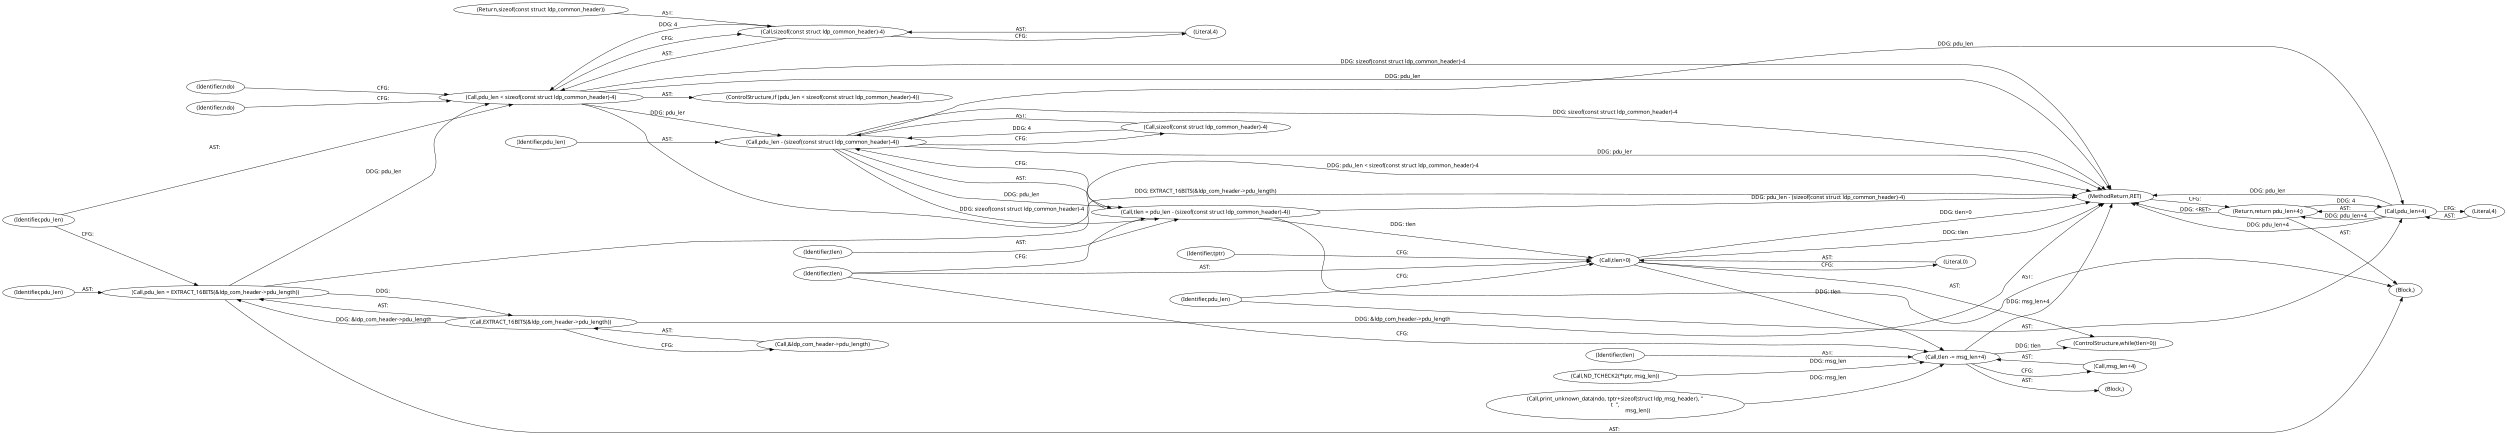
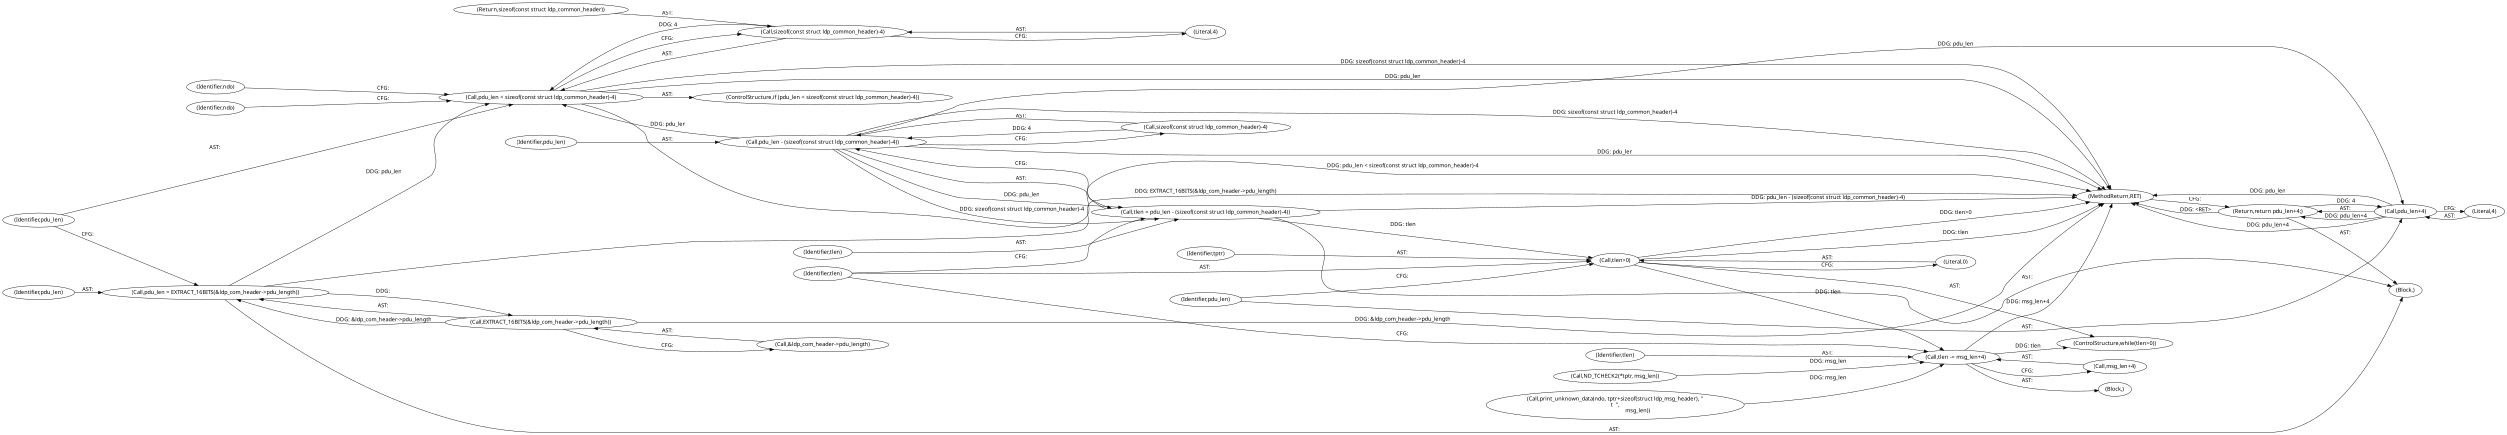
  digraph {
    fontname="Noto Sans"
    rankdir=LR
    node [fontname="Noto Sans"]
    edge [fontname="Noto Sans"]
    n1 [label="(Call,pdu_len < sizeof(const struct ldp_common_header)-4)"]
    n2 [label="(Call,sizeof(const struct ldp_common_header)-4)"]
    n3 [label="(Call,pdu_len - (sizeof(const struct ldp_common_header)-4))"]
    n4 [label="(ControlStructure,if (pdu_len < sizeof(const struct ldp_common_header)-4))"]
    n5 [label="(MethodReturn,RET)"]
    n6 [label="(Literal,4)"]
    n7 [label="(Call,tlen = pdu_len - (sizeof(const struct ldp_common_header)-4))"]
    n8 [label="(Call,pdu_len+4)"]
    n9 [label="(Call,sizeof(const struct ldp_common_header)-4)"]
    n10 [label="(Return,return pdu_len+4;)"]
    n11 [label="(Call,pdu_len = EXTRACT_16BITS(&ldp_com_header->pdu_length))"]
    n12 [label="(Call,EXTRACT_16BITS(&ldp_com_header->pdu_length))"]
    n13 [label="(Block,)"]
    n14 [label="(Call,&ldp_com_header->pdu_length)"]
    n15 [label="(Call,tlen>0)"]
    n16 [label="(Literal,4)"]
    n17 [label="(Call,tlen -= msg_len+4)"]
    n18 [label="(ControlStructure,while(tlen>0))"]
    n19 [label="(Literal,0)"]
    n20 [label="(Call,msg_len+4)"]
    n21 [label="(Block,)"]
    n22 [label="(Identifier,tlen)"]
    n23 [label="(Identifier,pdu_len)"]
    n24 [label="(Identifier,tptr)"]
    n25 [label="(Identifier,tlen)"]
    n26 [label="(Return,sizeof(const struct ldp_common_header))"]
    n27 [label="(Identifier,ndo)"]
    n28 [label="(Identifier,pdu_len)"]
    n29 [label="(Identifier,ndo)"]
    n30 [label="(Identifier,tlen)"]
    n31 [label="(Identifier,pdu_len)"]
    n32 [label="(Call,ND_TCHECK2(*tptr, msg_len))"]
    n33 [label="(Call,print_unknown_data(ndo, tptr+sizeof(struct ldp_msg_header), \"\n\t  \",\n                               msg_len))"]
    n34 [label="(Identifier,pdu_len)"]
    n1 -> n2 [label="CFG: "]
-   n1 -> n3 [label="DDG: pdu_len"]
+   n3 -> n1 [label="DDG: pdu_len"]
    n1 -> n4 [label="AST: "]
    n1 -> n5 [label="DDG: pdu_len"]
    n1 -> n5 [label="DDG: sizeof(const struct ldp_common_header)-4"]
    n1 -> n5 [label="DDG: pdu_len < sizeof(const struct ldp_common_header)-4"]
    n2 -> n1 [label="AST: "]
    n2 -> n1 [label="DDG: 4"]
    n2 -> n6 [label="CFG: "]
    n3 -> n5 [label="DDG: pdu_len"]
    n3 -> n5 [label="DDG: sizeof(const struct ldp_common_header)-4"]
    n3 -> n7 [label="AST: "]
    n3 -> n7 [label="DDG: pdu_len"]
    n3 -> n7 [label="DDG: sizeof(const struct ldp_common_header)-4"]
    n3 -> n8 [label="DDG: pdu_len"]
    n3 -> n9 [label="CFG: "]
    n5 -> n10 [label="CFG: "]
    n6 -> n2 [label="AST: "]
    n7 -> n3 [label="CFG: "]
    n7 -> n5 [label="DDG: pdu_len - (sizeof(const struct ldp_common_header)-4)"]
    n7 -> n13 [label="AST: "]
    n7 -> n15 [label="DDG: tlen"]
    n8 -> n5 [label="DDG: pdu_len+4"]
    n8 -> n5 [label="DDG: pdu_len"]
    n8 -> n10 [label="AST: "]
    n8 -> n10 [label="DDG: pdu_len+4"]
    n8 -> n16 [label="CFG: "]
    n9 -> n3 [label="AST: "]
    n9 -> n3 [label="DDG: 4"]
    n10 -> n5 [label="DDG: <RET>"]
    n10 -> n8 [label="DDG: 4"]
    n10 -> n13 [label="AST: "]
    n11 -> n1 [label="DDG: pdu_len"]
    n11 -> n5 [label="DDG: EXTRACT_16BITS(&ldp_com_header->pdu_length)"]
    n11 -> n12 [label="DDG: "]
    n11 -> n13 [label="AST: "]
    n12 -> n5 [label="DDG: &ldp_com_header->pdu_length"]
    n12 -> n11 [label="AST: "]
    n12 -> n11 [label="DDG: &ldp_com_header->pdu_length"]
    n12 -> n14 [label="CFG: "]
    n14 -> n12 [label="AST: "]
    n15 -> n5 [label="DDG: tlen"]
    n15 -> n5 [label="DDG: tlen>0"]
    n15 -> n17 [label="DDG: tlen"]
    n15 -> n18 [label="AST: "]
    n15 -> n19 [label="CFG: "]
    n16 -> n8 [label="AST: "]
    n17 -> n5 [label="DDG: msg_len+4"]
    n17 -> n18 [label="DDG: tlen"]
    n17 -> n20 [label="CFG: "]
    n17 -> n21 [label="AST: "]
    n19 -> n15 [label="AST: "]
    n20 -> n17 [label="AST: "]
    n22 -> n7 [label="CFG: "]
    n22 -> n15 [label="AST: "]
    n22 -> n17 [label="CFG: "]
    n23 -> n8 [label="AST: "]
    n23 -> n15 [label="CFG: "]
-   n24 -> n15 [label="CFG: "]
+   n24 -> n15 [label="AST: "]
    n25 -> n17 [label="AST: "]
    n26 -> n2 [label="AST: "]
    n27 -> n1 [label="CFG: "]
    n28 -> n3 [label="AST: "]
    n29 -> n1 [label="CFG: "]
    n30 -> n7 [label="AST: "]
    n31 -> n1 [label="AST: "]
    n31 -> n11 [label="CFG: "]
    n32 -> n17 [label="DDG: msg_len"]
    n33 -> n17 [label="DDG: msg_len"]
    n34 -> n11 [label="AST: "]
  }
